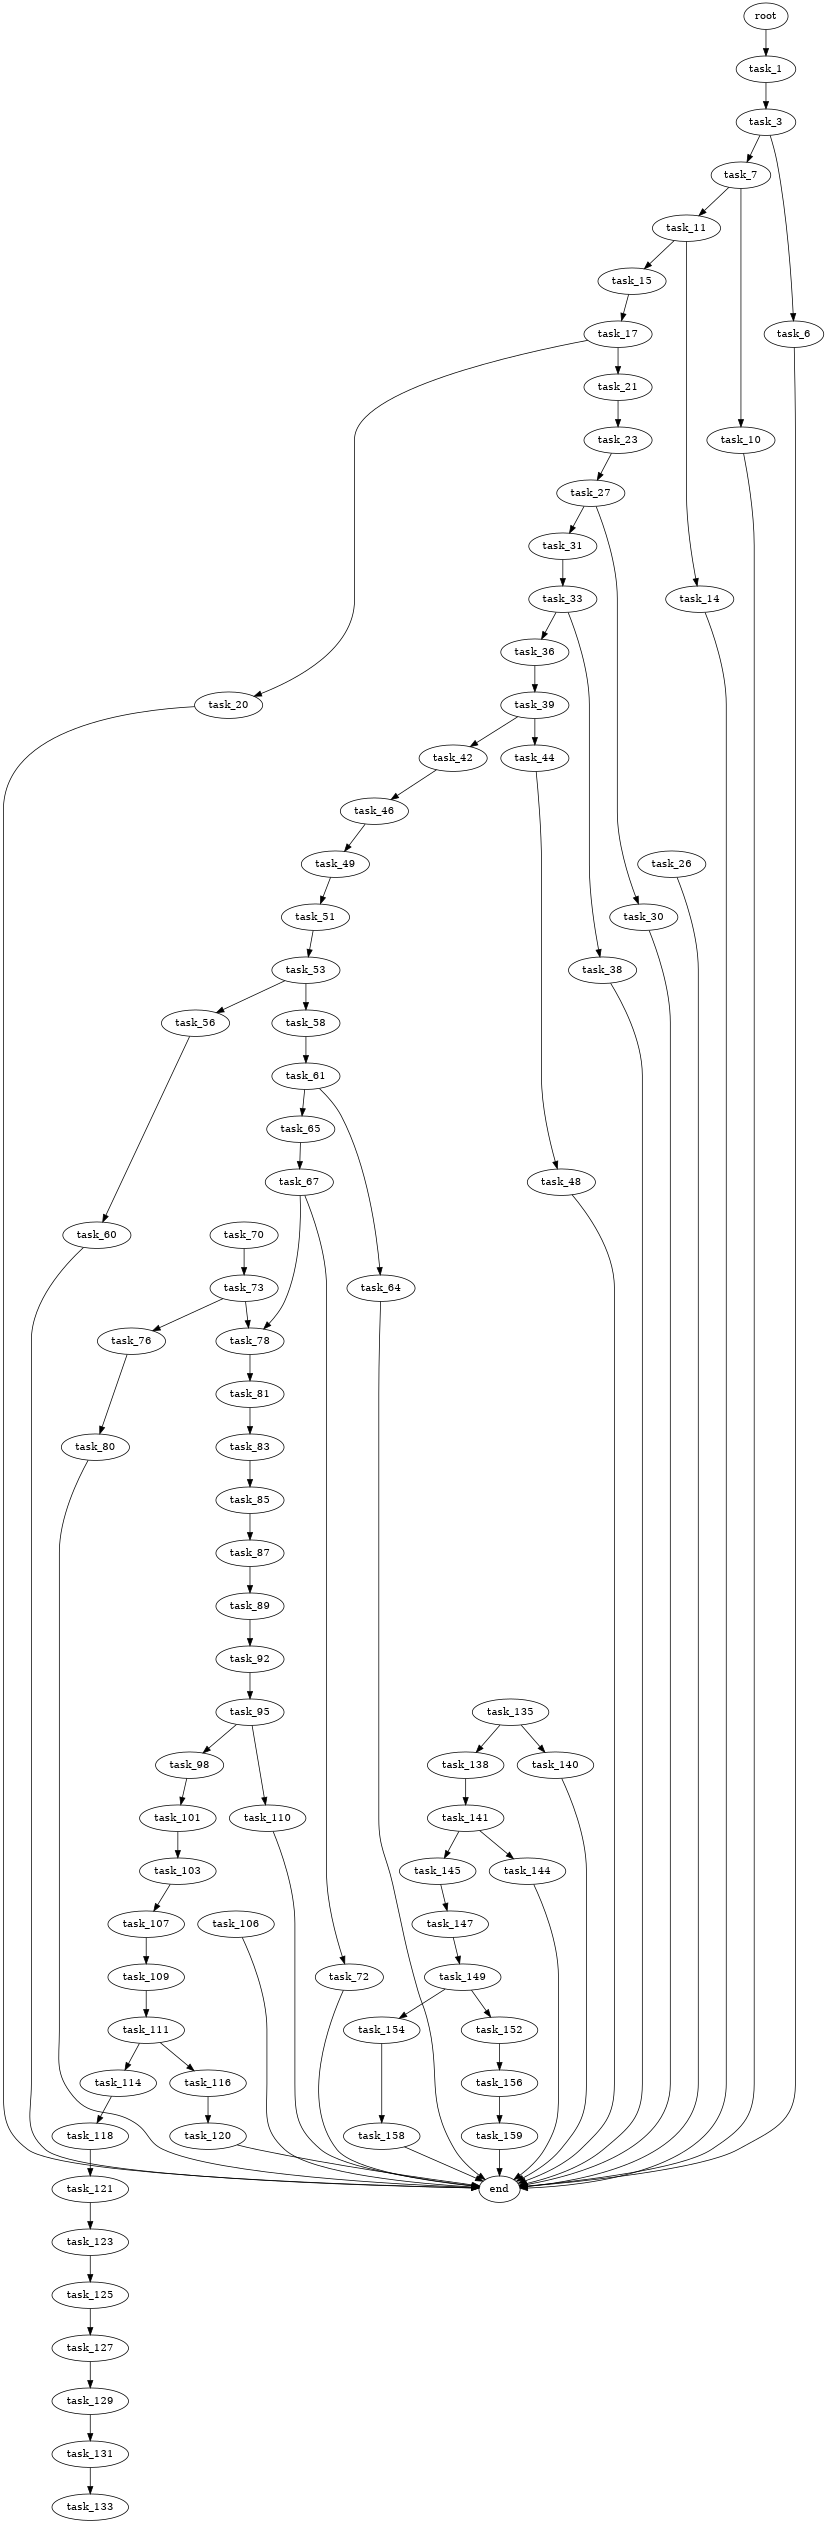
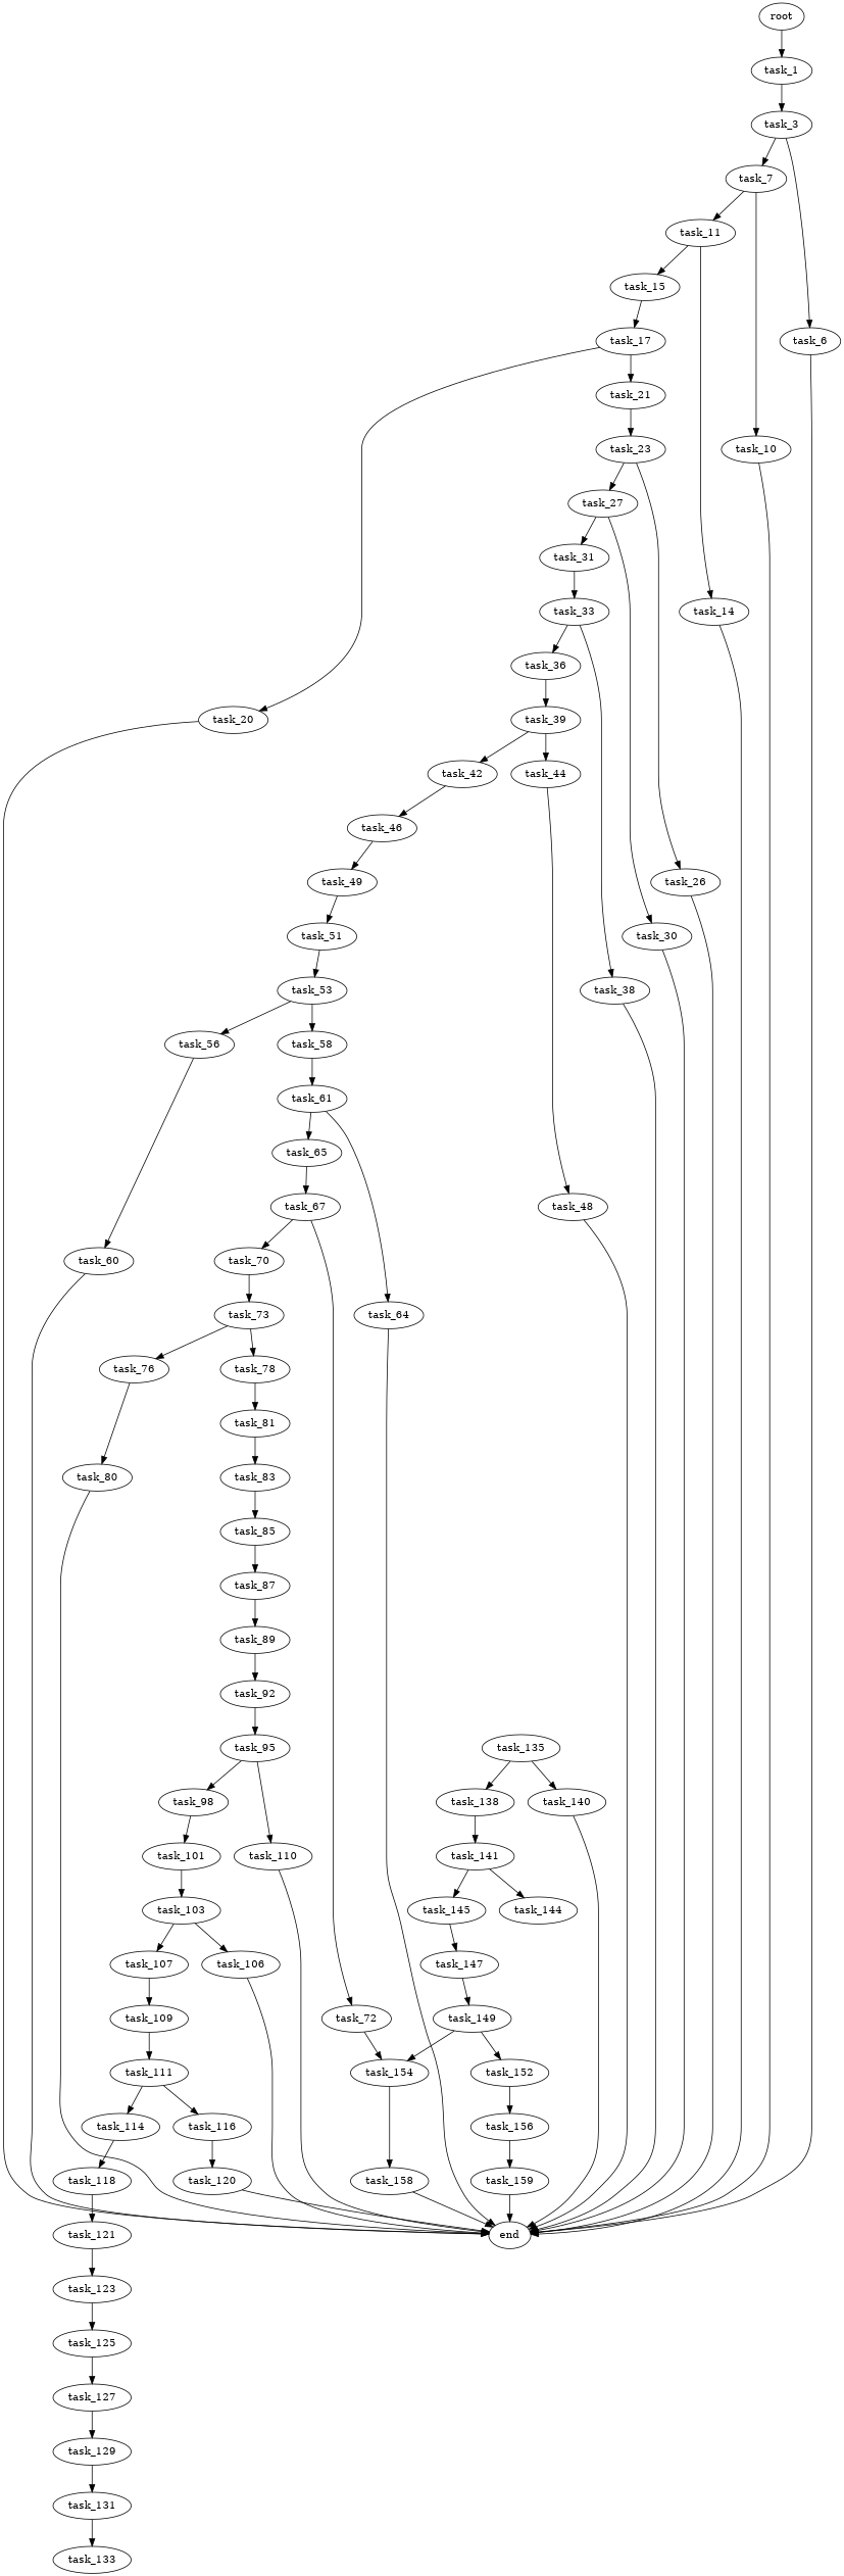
  digraph {
    root
    task_1
    task_3
    task_6
    task_7
    end
    task_10
    task_11
    task_14
    task_15
    task_17
    task_20
    task_21
    task_23
    task_26
    task_27
    task_30
    task_31
    task_33
    task_36
    task_38
    task_39
    task_42
    task_44
    task_46
    task_48
    task_49
    task_51
    task_53
    task_56
    task_58
    task_60
    task_61
    task_64
    task_65
    task_67
    task_70
    task_72
    task_73
    task_76
    task_78
    task_80
    task_81
    task_83
    task_85
    task_87
    task_89
    task_92
    task_95
    task_98
    n51 [label=task_110]
    task_101
    task_103
    task_106
    task_107
    task_109
    task_111
    task_114
    task_116
    task_118
    task_120
    task_121
    task_123
    task_125
    task_127
    task_129
    task_131
    task_133
    task_135
    task_138
    task_140
    task_141
    task_144
    task_145
    task_147
    task_149
    task_152
    task_154
    task_156
    task_158
    task_159
    root -> task_1
    task_1 -> task_3
    task_3 -> task_6
    task_3 -> task_7
    task_6 -> end
    task_7 -> task_10
    task_7 -> task_11
    task_10 -> end
    task_11 -> task_14
    task_11 -> task_15
    task_14 -> end
    task_15 -> task_17
    task_17 -> task_20
    task_17 -> task_21
    task_20 -> end
    task_21 -> task_23
+   task_23 -> task_26
    task_23 -> task_27
    task_26 -> end
    task_27 -> task_30
    task_27 -> task_31
    task_30 -> end
    task_31 -> task_33
    task_33 -> task_36
    task_33 -> task_38
    task_36 -> task_39
    task_38 -> end
    task_39 -> task_42
    task_39 -> task_44
    task_42 -> task_46
    task_44 -> task_48
    task_46 -> task_49
    task_48 -> end
    task_49 -> task_51
    task_51 -> task_53
    task_53 -> task_56
    task_53 -> task_58
    task_56 -> task_60
    task_58 -> task_61
    task_60 -> end
    task_61 -> task_64
    task_61 -> task_65
    task_64 -> end
    task_65 -> task_67
-   task_67 -> task_78
+   task_67 -> task_70
    task_67 -> task_72
    task_70 -> task_73
-   task_72 -> end
+   task_72 -> task_154
    task_73 -> task_76
    task_73 -> task_78
    task_76 -> task_80
    task_78 -> task_81
    task_80 -> end
    task_81 -> task_83
    task_83 -> task_85
    task_85 -> task_87
    task_87 -> task_89
    task_89 -> task_92
    task_92 -> task_95
    task_95 -> task_98
    task_95 -> n51
    task_98 -> task_101
    n51 -> end
    task_101 -> task_103
+   task_103 -> task_106
    task_103 -> task_107
    task_106 -> end
    task_107 -> task_109
    task_109 -> task_111
    task_111 -> task_114
    task_111 -> task_116
    task_114 -> task_118
    task_116 -> task_120
    task_118 -> task_121
    task_120 -> end
    task_121 -> task_123
    task_123 -> task_125
    task_125 -> task_127
    task_127 -> task_129
    task_129 -> task_131
    task_131 -> task_133
    task_135 -> task_138
    task_135 -> task_140
    task_138 -> task_141
    task_140 -> end
    task_141 -> task_144
    task_141 -> task_145
-   task_144 -> end
    task_145 -> task_147
    task_147 -> task_149
    task_149 -> task_152
    task_149 -> task_154
    task_152 -> task_156
    task_154 -> task_158
    task_156 -> task_159
    task_158 -> end
    task_159 -> end
  }
